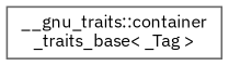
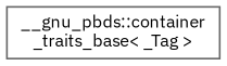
  digraph {
    rankdir=LR
    fontname="IBM Plex Sans"
-   n1 [color=grey40 fillcolor=white fontname="IBM Plex Sans" fontsize=10 height=0.2 label="__gnu_traits::container\l_traits_base\< _Tag \>" shape=box style=filled width=0.4]
+   n1 [color=grey40 fillcolor=white fontname="IBM Plex Sans" fontsize=10 height=0.2 label="__gnu_pbds::container\l_traits_base\< _Tag \>" shape=box style=filled width=0.4]
  }
